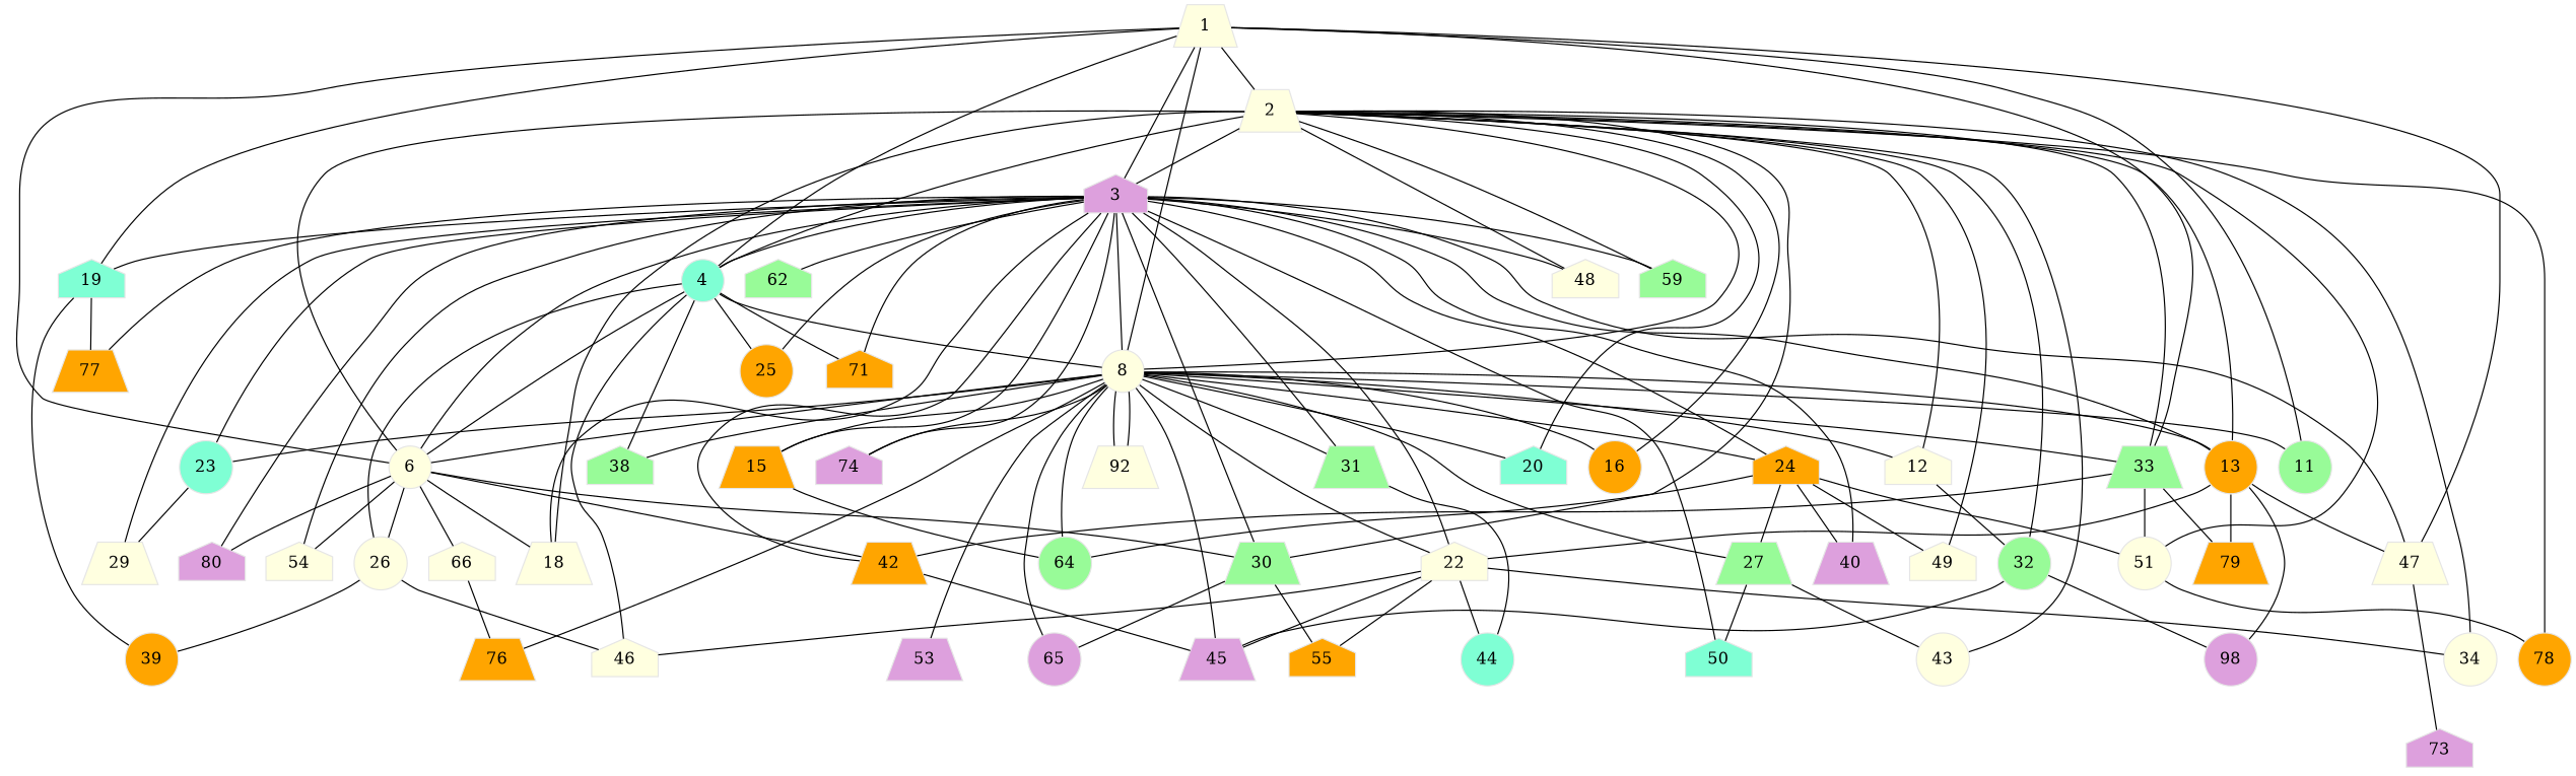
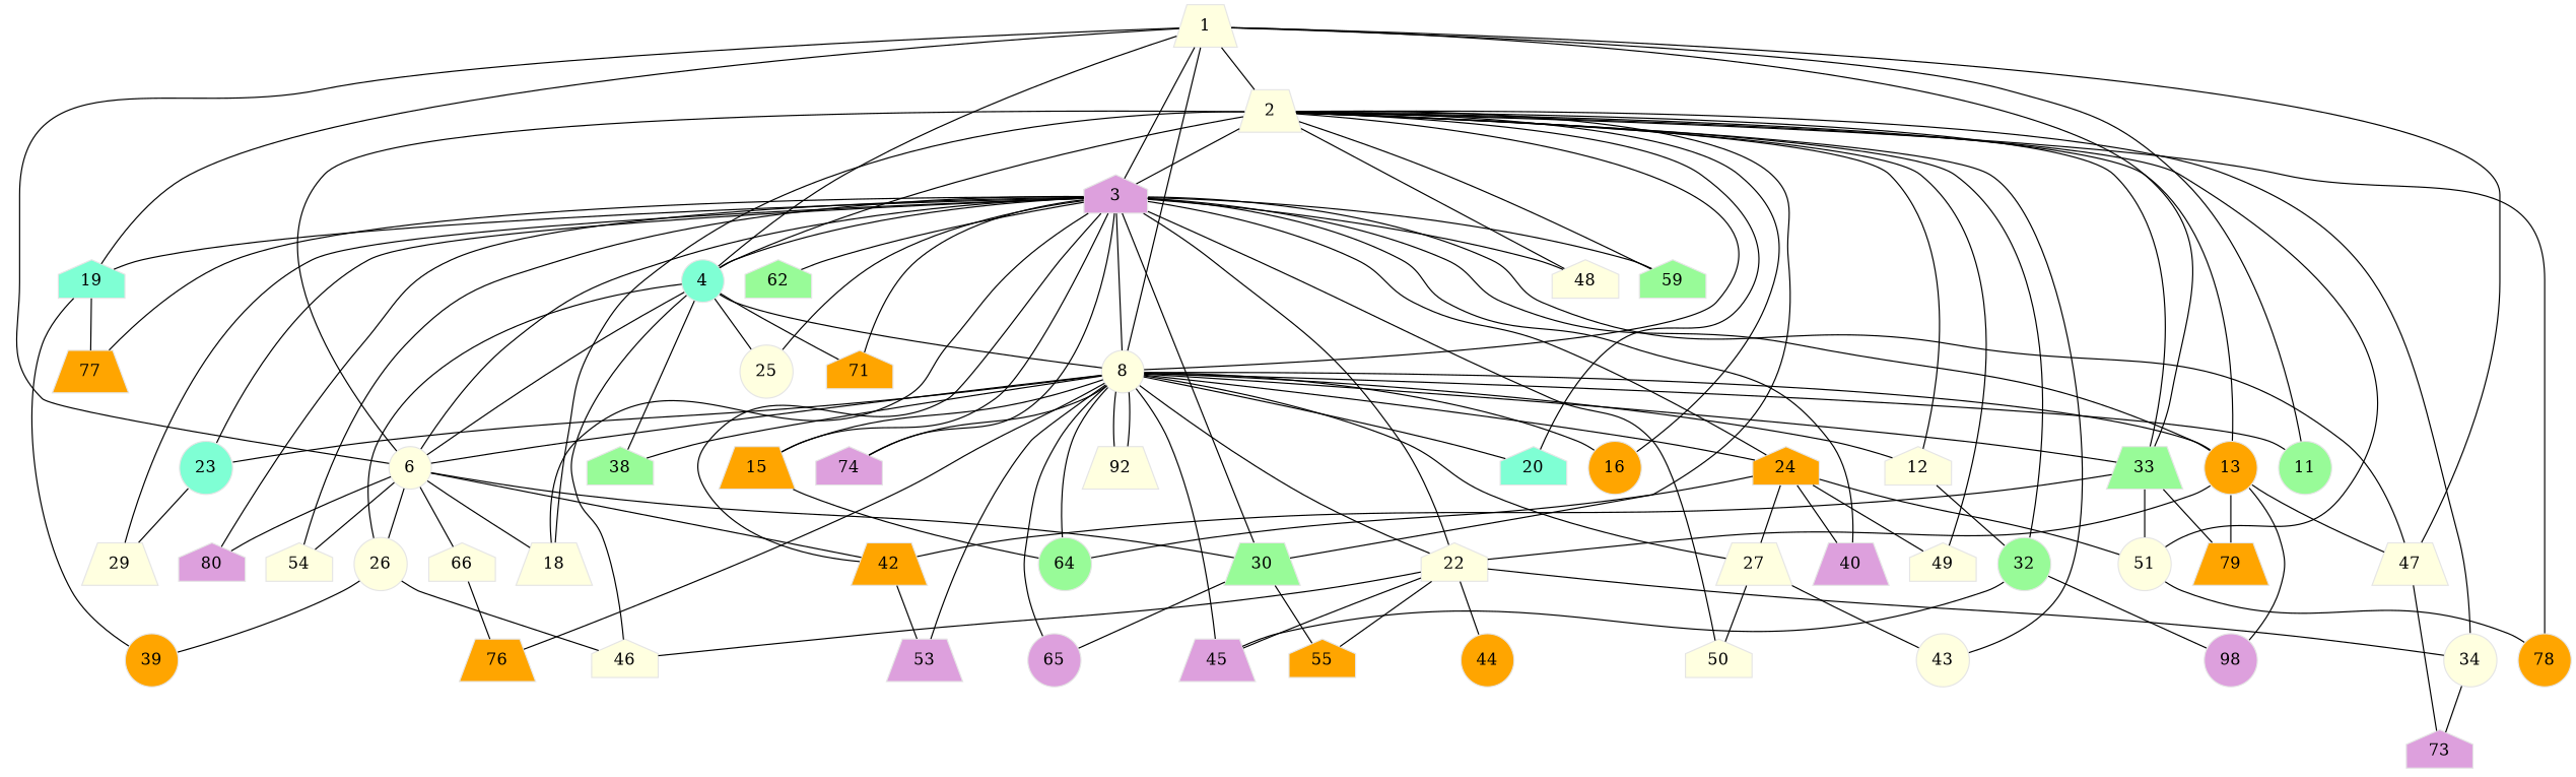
  graph {
    node [color=gray90 fillcolor=lightyellow shape=house style=filled]
    2 [shape=trapezium super="+9+8"]
    3 [fillcolor=plum super="+67+7+72"]
    4 [fillcolor=aquamarine shape=circle super="+75"]
    n4 [label=8 shape=circle super="+21+97+88+86+69+28+57"]
    6 [shape=circle super="+63+36"]
    33 [fillcolor=palegreen shape=trapezium super="+61+35"]
    12
    13 [fillcolor=orange shape=circle]
    16 [fillcolor=orange shape=circle]
    18 [shape=trapezium]
    20 [fillcolor=aquamarine]
    30 [fillcolor=palegreen shape=trapezium super="+87"]
    32 [fillcolor=palegreen shape=circle]
    34 [shape=circle super="+70"]
    43 [shape=circle]
    48
    49
    51 [shape=circle]
    59 [fillcolor=palegreen]
    78 [fillcolor=orange shape=circle]
    1 [shape=trapezium]
    11 [fillcolor=palegreen shape=circle]
    19 [fillcolor=aquamarine]
    47 [shape=trapezium super="+81"]
    15 [fillcolor=orange shape=trapezium]
    22 [super="+89+91+60"]
    23 [fillcolor=aquamarine shape=circle]
    24 [fillcolor=orange super="+41"]
-   25 [fillcolor=orange shape=circle]
+   25 [shape=circle]
    29 [shape=trapezium]
-   31 [fillcolor=palegreen shape=trapezium]
    40 [fillcolor=plum shape=trapezium]
    42 [fillcolor=orange shape=trapezium super="+68"]
-   50 [fillcolor=aquamarine]
+   50
    54
    62 [fillcolor=palegreen]
    71 [fillcolor=orange]
    74 [fillcolor=plum]
    77 [fillcolor=orange shape=trapezium]
    80 [fillcolor=plum]
    26 [shape=circle]
    38 [fillcolor=palegreen]
    46
-   27 [fillcolor=palegreen shape=trapezium]
+   27 [shape=trapezium]
    45 [fillcolor=plum shape=trapezium]
    53 [fillcolor=plum shape=trapezium]
    64 [fillcolor=palegreen shape=circle super="+90"]
    65 [fillcolor=plum shape=circle]
    76 [fillcolor=orange shape=trapezium]
    92 [shape=trapezium]
    66
    39 [fillcolor=orange shape=circle]
    79 [fillcolor=orange shape=trapezium]
    73 [fillcolor=plum]
    98 [fillcolor=plum shape=circle]
    55 [fillcolor=orange]
-   44 [fillcolor=aquamarine shape=circle]
+   44 [fillcolor=orange shape=circle]
    2 -- 3 [weight=9]
    2 -- 4 [weight=4]
    2 -- n4 [weight=4]
    2 -- 6 [weight=5]
    2 -- 33 [weight=2]
    2 -- 12
    2 -- 13
    2 -- 16
    2 -- 18
    2 -- 20 [weight=2]
    2 -- 30
    2 -- 32 [weight=2]
    2 -- 34
    2 -- 43
    2 -- 48
    2 -- 49
    2 -- 51
    2 -- 59
    2 -- 78
    3 -- 4 [weight=6]
    3 -- n4 [weight=4]
    3 -- 6 [weight=4]
    3 -- 13 [weight=2]
    3 -- 18 [weight=2]
    3 -- 30
    3 -- 48
    3 -- 59
    3 -- 19
    3 -- 47 [weight=2]
    3 -- 15
    3 -- 22 [weight=2]
    3 -- 23
    3 -- 24 [weight=3]
    3 -- 25
    3 -- 29
-   3 -- 31
    3 -- 40
    3 -- 42
    3 -- 50
    3 -- 54
    3 -- 62
    3 -- 71
    3 -- 74
    3 -- 77
    3 -- 80
    4 -- n4 [weight=2]
    4 -- 6
    4 -- 25
    4 -- 71
    4 -- 26
    4 -- 38
    4 -- 46
    n4 -- 6 [weight=2]
    n4 -- 33
    n4 -- 12
    n4 -- 13
    n4 -- 16
    n4 -- 20
    n4 -- 11
    n4 -- 15
    n4 -- 22
    n4 -- 23
    n4 -- 24
-   n4 -- 31
    n4 -- 74
    n4 -- 38
    n4 -- 27
    n4 -- 45
    n4 -- 53
    n4 -- 64
    n4 -- 65
    n4 -- 76
    n4 -- 92
    n4 -- 92
    6 -- 18
    6 -- 30
    6 -- 42
    6 -- 54
    6 -- 80
    6 -- 26
    6 -- 66 [weight=2]
    33 -- 51
    33 -- 42
    33 -- 79
    12 -- 32
    13 -- 47
    13 -- 22 [weight=2]
    13 -- 79
    13 -- 98
    30 -- 65
    30 -- 55
    32 -- 45
    32 -- 98
+   34 -- 73
    51 -- 78
    1 -- 2 [weight=3]
    1 -- 3 [weight=3]
    1 -- 4
    1 -- n4 [weight=2]
    1 -- 6
    1 -- 33
    1 -- 11
    1 -- 19
    1 -- 47
    19 -- 77
    19 -- 39
    47 -- 73
    15 -- 64
    22 -- 34
    22 -- 46
    22 -- 45
    22 -- 55
    22 -- 44
    23 -- 29
    24 -- 49
    24 -- 51
    24 -- 40
    24 -- 27
    24 -- 64
-   31 -- 44
-   42 -- 45
+   42 -- 53
    26 -- 46
    26 -- 39
    27 -- 43
    27 -- 50
    66 -- 76
  }
